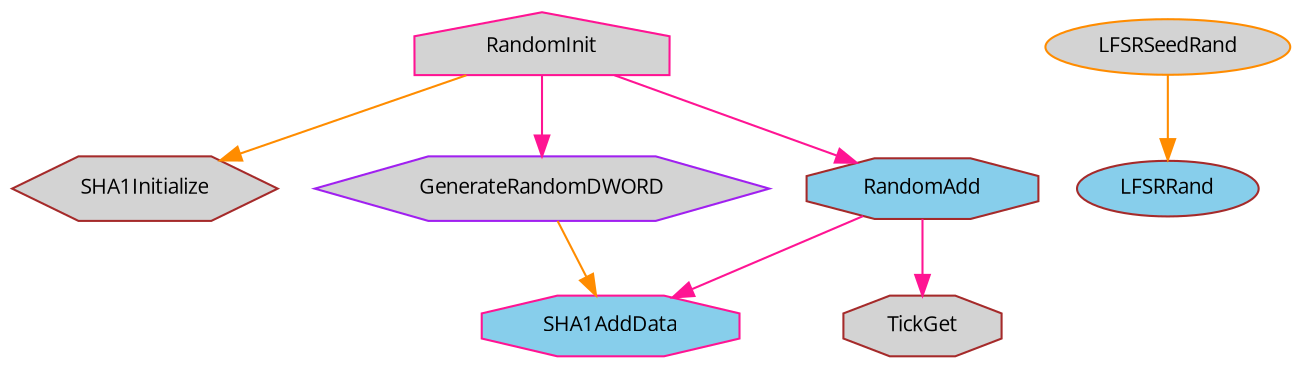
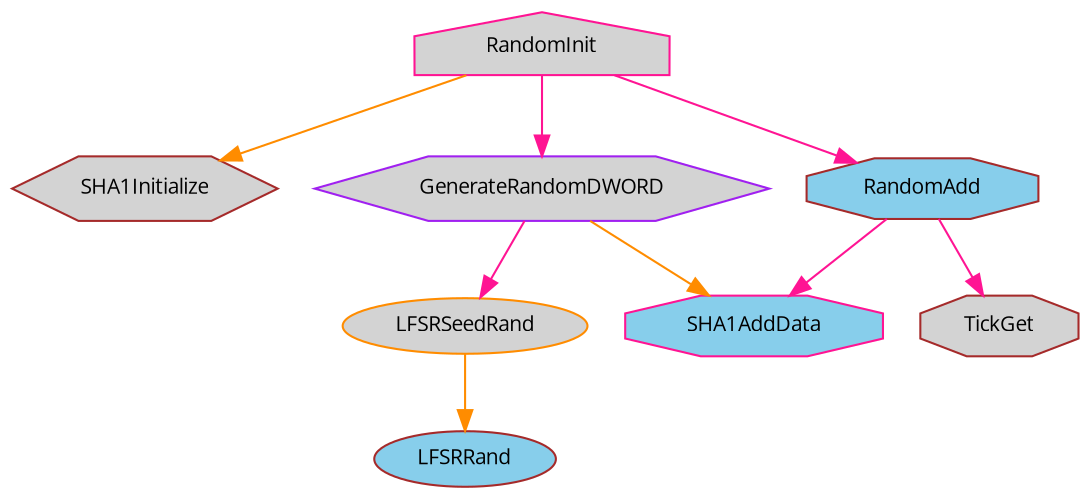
  digraph {
    fontname="Open Sans"
    rankdir=TB
    node [color=brown fillcolor=lightgrey fontname="Open Sans" fontsize=10 shape=octagon style=filled]
    edge [color=deeppink fontname="Open Sans" fontsize=10 labelfontname=Helvetica labelfontsize=10 style=solid]
    n1 [color=deeppink fontcolor=black height=0.2 label=RandomInit shape=house width=0.4]
    n2 [height=0.2 label=SHA1Initialize shape=hexagon width=0.4]
    n3 [color=purple height=0.2 label=GenerateRandomDWORD shape=hexagon width=0.4]
    n4 [fillcolor=skyblue height=0.2 label=RandomAdd width=0.4]
    n5 [color=darkorange height=0.2 label=LFSRSeedRand shape=ellipse width=0.4]
    n6 [color=deeppink fillcolor=skyblue height=0.2 label=SHA1AddData width=0.4]
    n7 [height=0.2 label=TickGet width=0.4]
    n8 [fillcolor=skyblue height=0.2 label=LFSRRand shape=ellipse width=0.4]
    n1 -> n2 [color=darkorange]
    n1 -> n3
    n1 -> n4
+   n3 -> n5
    n3 -> n6 [color=darkorange]
    n4 -> n6
    n4 -> n7
    n5 -> n8 [color=darkorange]
  }
